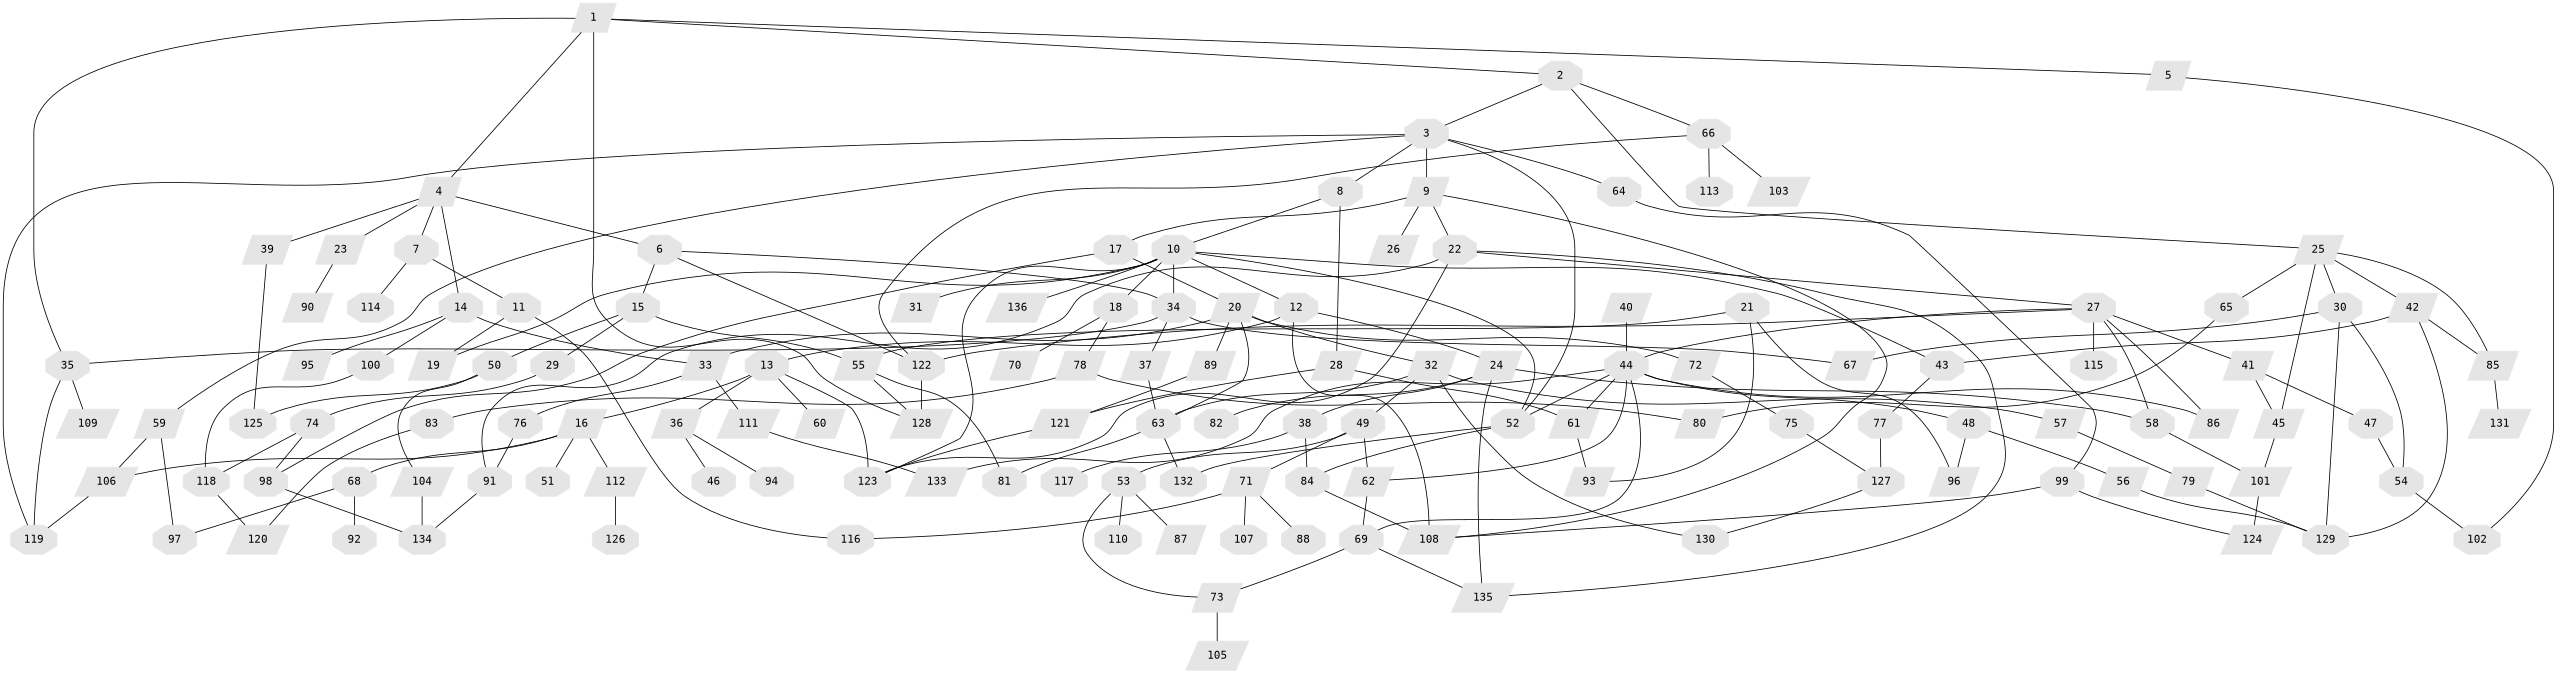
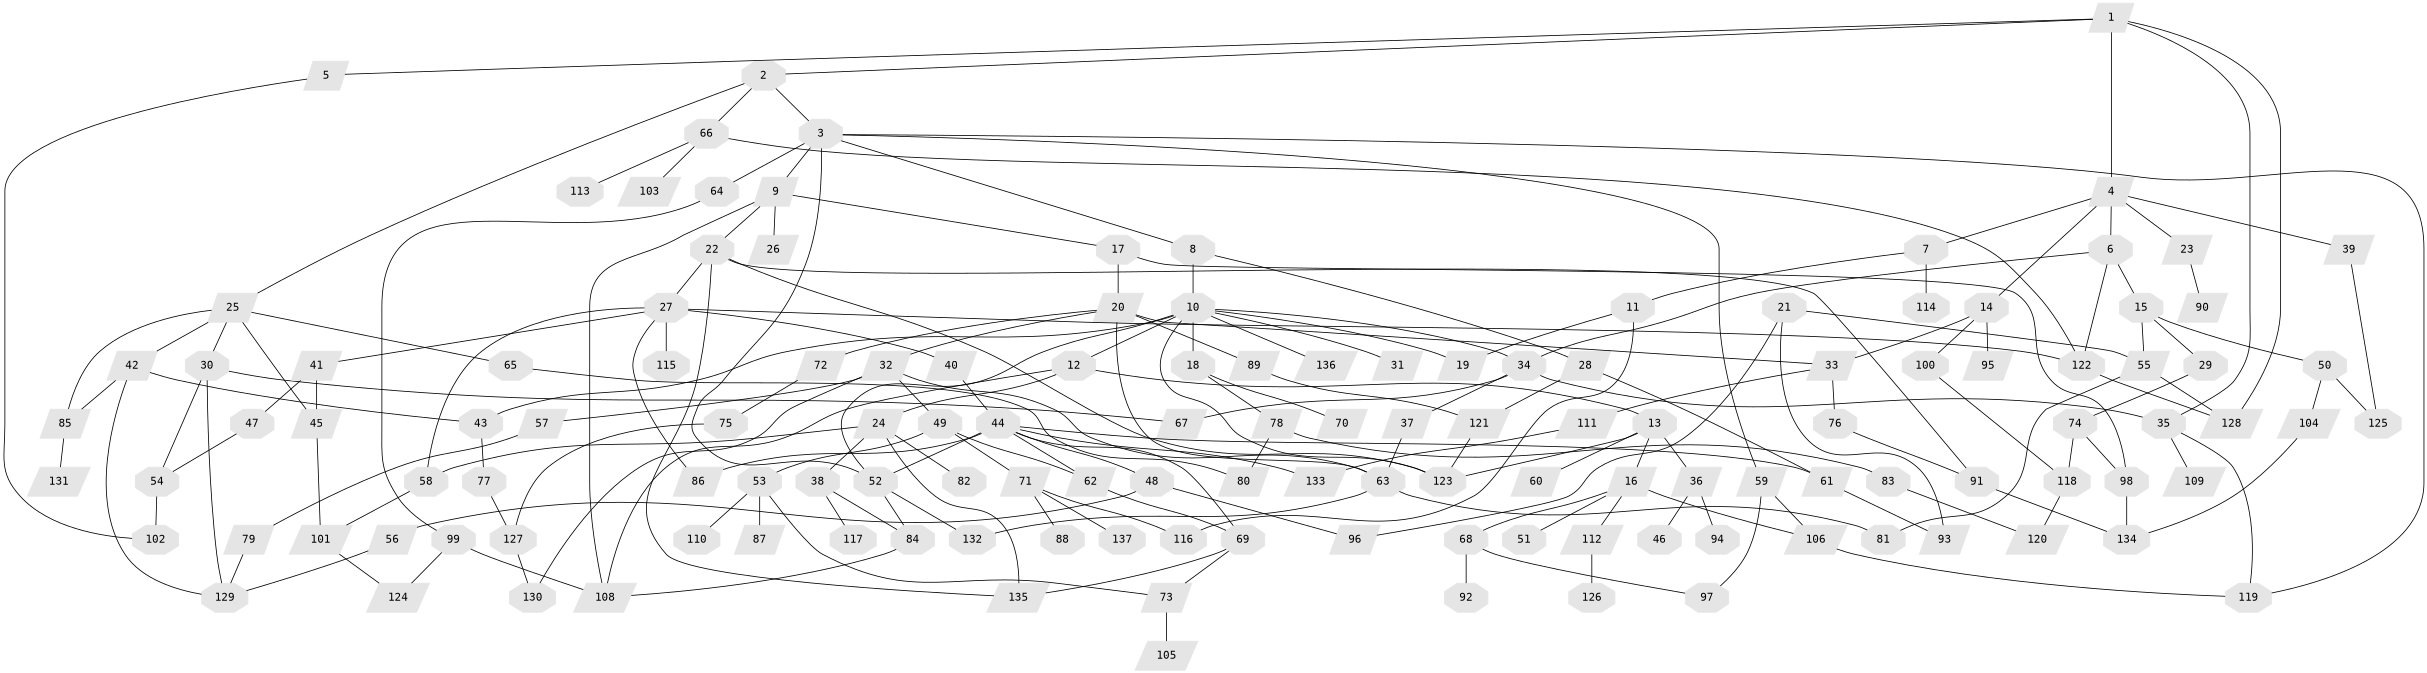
  graph {
    fontname="DejaVu Sans Mono"
    node [color=gray90 fontname="DejaVu Sans Mono" shape=octagon style=filled]
    edge [fontname="DejaVu Sans Mono"]
    1 [shape=parallelogram]
    2
    4 [shape=parallelogram]
    5 [shape=parallelogram]
    35
    128 [shape=parallelogram]
    3
    25 [shape=parallelogram]
    66
    6
    7
    14
    23 [shape=parallelogram]
    39 [shape=parallelogram]
    102
    119
    109 [shape=parallelogram]
    8
    9 [shape=parallelogram]
    52
    59 [shape=parallelogram]
    64
    30
    42 [shape=parallelogram]
    45 [shape=parallelogram]
    65
    85 [shape=parallelogram]
    122
    103 [shape=parallelogram]
    113
    10
    28 [shape=parallelogram]
    17
    22
    26 [shape=parallelogram]
    108 [shape=parallelogram]
    84
    132
    106 [shape=parallelogram]
    97
    99
    15
    34
    11
    114
    95 [shape=parallelogram]
    100
    33 [shape=parallelogram]
    90 [shape=parallelogram]
    125
    29
    50
    55 [shape=parallelogram]
    67 [shape=parallelogram]
    37 [shape=parallelogram]
    19 [shape=parallelogram]
    116
    12
    18
    31 [shape=parallelogram]
    43
    123
    136 [shape=parallelogram]
    61 [shape=parallelogram]
    121 [shape=parallelogram]
    20 [shape=parallelogram]
    98
    27
    91
    135 [shape=parallelogram]
    13
    24 [shape=parallelogram]
    70 [shape=parallelogram]
    78 [shape=parallelogram]
    77
    16 [shape=parallelogram]
    36 [shape=parallelogram]
    60 [shape=parallelogram]
    38
    58
    82
    51
    68
    112 [shape=parallelogram]
    46
    94
    21
    93 [shape=parallelogram]
    96 [shape=parallelogram]
    118
    74
    104 [shape=parallelogram]
    81
    92
    126
    32 [shape=parallelogram]
    63
    72 [shape=parallelogram]
    89 [shape=parallelogram]
    134
    80 [shape=parallelogram]
    83
    49
    57 [shape=parallelogram]
    130
    76
    111 [shape=parallelogram]
    75
    40 [shape=parallelogram]
    41 [shape=parallelogram]
    86 [shape=parallelogram]
    115
    117
    101 [shape=parallelogram]
    54
    129
    131 [shape=parallelogram]
    44
    47
    62 [shape=parallelogram]
    53
    71 [shape=parallelogram]
    79 [shape=parallelogram]
    133 [shape=parallelogram]
    48
    69
    127
    56 [shape=parallelogram]
    73 [shape=parallelogram]
    124 [shape=parallelogram]
    87 [shape=parallelogram]
    110
    88
-   107
+   107 [label=137]
    105 [shape=parallelogram]
    120 [shape=parallelogram]
    1 -- 2
    1 -- 4
    1 -- 5
    1 -- 35
    1 -- 128
    2 -- 3
    2 -- 25
    2 -- 66
    4 -- 6
    4 -- 7
    4 -- 14
    4 -- 23
    4 -- 39
    5 -- 102
    35 -- 119
    35 -- 109
    3 -- 119
    3 -- 8
    3 -- 9
    3 -- 52
    3 -- 59
    3 -- 64
    25 -- 30
    25 -- 42
    25 -- 45
    25 -- 65
    25 -- 85
    66 -- 122
    66 -- 103
    66 -- 113
    6 -- 122
    6 -- 15
    6 -- 34
    7 -- 11
    7 -- 114
    14 -- 95
    14 -- 100
    14 -- 33
    23 -- 90
    39 -- 125
    8 -- 10
    8 -- 28
    9 -- 17
    9 -- 22
    9 -- 26
    9 -- 108
    52 -- 84
    52 -- 132
    59 -- 106
    59 -- 97
    64 -- 99
    30 -- 67
    30 -- 54
    30 -- 129
    42 -- 85
    42 -- 43
    42 -- 129
    45 -- 101
    65 -- 80
    85 -- 131
    122 -- 128
    10 -- 52
    10 -- 34
    10 -- 19
    10 -- 12
    10 -- 18
    10 -- 31
    10 -- 43
    10 -- 123
    10 -- 136
    28 -- 61
    28 -- 121
    17 -- 20
    17 -- 98
    22 -- 123
    22 -- 27
    22 -- 91
    22 -- 135
    84 -- 108
    106 -- 119
    99 -- 108
    99 -- 124
    15 -- 29
    15 -- 50
    15 -- 55
    34 -- 35
    34 -- 67
    34 -- 37
    11 -- 19
    11 -- 116
    100 -- 118
    33 -- 76
    33 -- 111
    29 -- 74
    50 -- 125
    50 -- 104
    55 -- 128
    55 -- 81
    37 -- 63
    12 -- 108
    12 -- 13
    12 -- 24
    18 -- 70
    18 -- 78
    43 -- 77
    61 -- 93
    121 -- 123
    20 -- 33
    20 -- 32
    20 -- 63
    20 -- 72
    20 -- 89
    98 -- 134
    27 -- 122
    27 -- 58
-   27 -- 44
+   27 -- 40
    27 -- 41
    27 -- 86
    27 -- 115
    91 -- 134
    13 -- 123
    13 -- 16
    13 -- 36
    13 -- 60
    24 -- 135
    24 -- 38
    24 -- 58
    24 -- 82
    78 -- 80
    78 -- 83
    77 -- 127
    16 -- 106
    16 -- 51
    16 -- 68
    16 -- 112
    36 -- 46
    36 -- 94
    38 -- 84
    38 -- 117
    58 -- 101
    68 -- 97
    68 -- 92
    112 -- 126
    21 -- 55
    21 -- 93
    21 -- 96
    118 -- 120
    74 -- 98
    74 -- 118
    104 -- 134
    32 -- 63
    32 -- 49
    32 -- 57
    32 -- 130
    63 -- 132
    63 -- 81
    72 -- 75
    89 -- 121
    83 -- 120
    49 -- 62
    49 -- 53
    49 -- 71
    57 -- 79
    76 -- 91
    111 -- 133
    75 -- 127
    40 -- 44
    41 -- 45
    41 -- 47
    101 -- 124
    54 -- 102
    44 -- 52
    44 -- 61
    44 -- 86
    44 -- 62
    44 -- 133
    44 -- 48
    44 -- 69
    47 -- 54
    62 -- 69
    53 -- 73
    53 -- 87
    53 -- 110
    71 -- 116
    71 -- 88
    71 -- 107
    79 -- 129
    48 -- 96
    48 -- 56
    69 -- 135
    69 -- 73
    127 -- 130
    56 -- 129
    73 -- 105
  }
